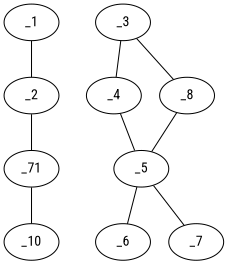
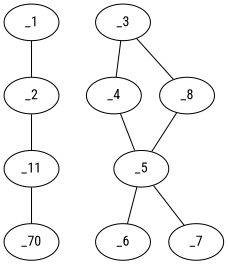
  graph {
    fontname="Roboto Condensed"
    node [charge=0 chem=1 fontname="Roboto Condensed" symbol="C  " x=3.4142 y=-0.4571]
    edge [fontname="Roboto Condensed" valence=1]
    _2 [chem=4 symbol="N  " y=-1.4571]
    _1
-   _11 [chem=4 symbol="N  " x=2.5482 y=-1.9571 label=_71]
+   _11 [chem=4 symbol="N  " x=2.5482 y=-1.9571]
    _3 [x=4.1213 y=0.25]
    _4 [y=0.9571]
    _8 [x=4.8284]
    _5 [x=2.7071 y=0.25]
    _6 [x=2]
    _7 [x=2 y=0.9571]
-   _10 [chem=2 symbol="O  " y=1.9571]
+   _10 [chem=2 symbol="O  " y=1.9571 label=_70]
    _2 -- _11
    _1 -- _2 [valence=2]
    _11 -- _10 [valence=2]
    _3 -- _4
    _3 -- _8
    _4 -- _5
    _8 -- _5
    _5 -- _6
    _5 -- _7
  }
